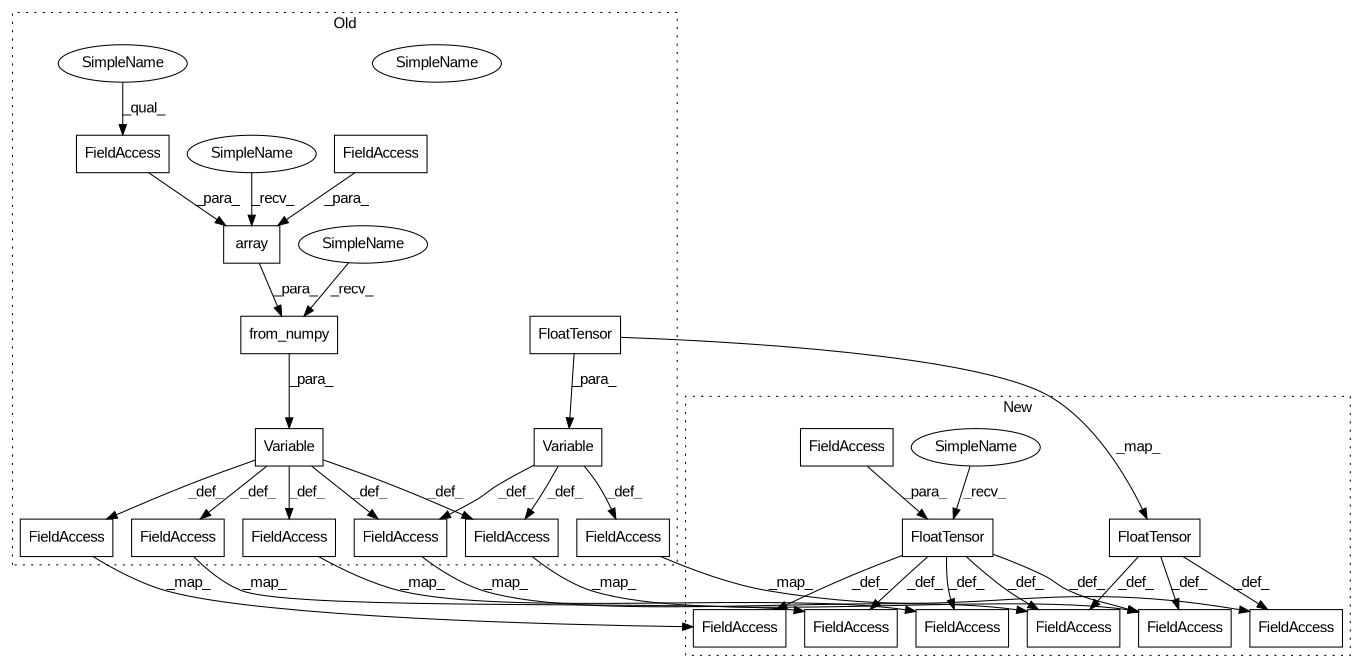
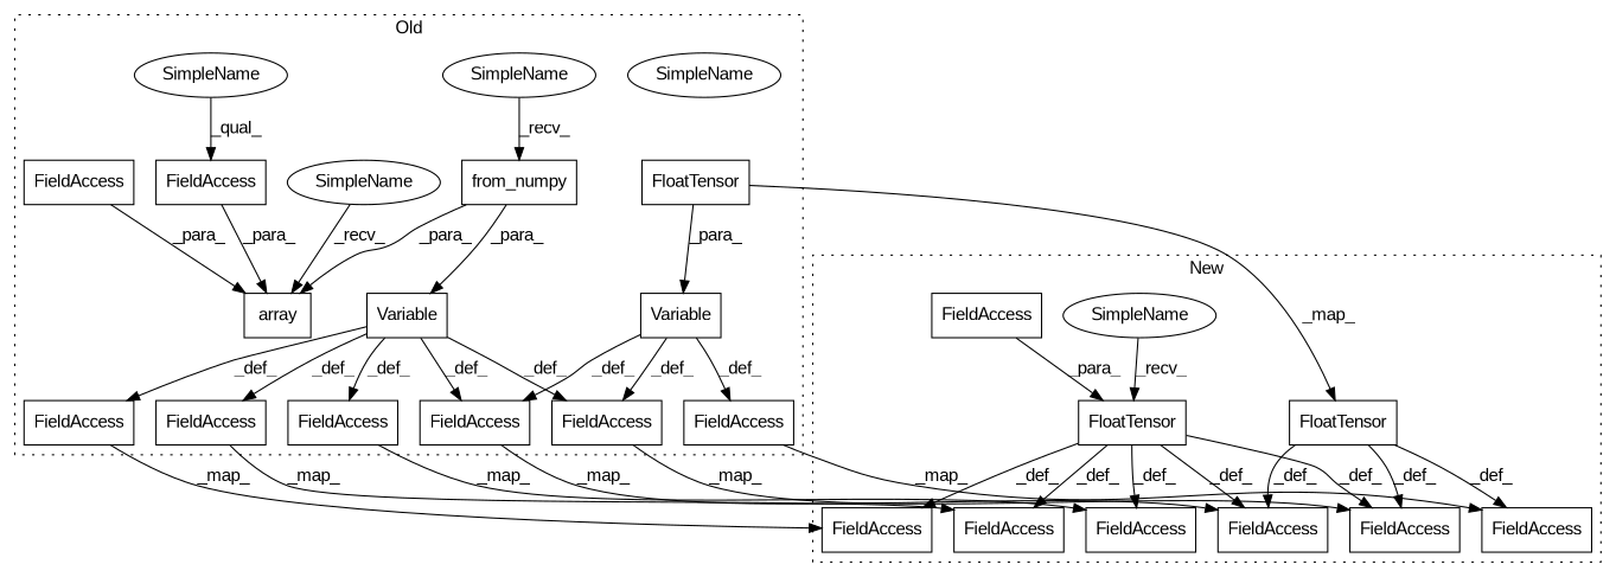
  digraph {
    fontname="Liberation Sans"
    node [a=22 l=5 s=2684 shape=box fontname="Liberation Sans"]
    edge [fontname="Liberation Sans"]
    n1 [a=42 label=SimpleName shape=ellipse]
    n2 [a=32 l="6,1" label=array s="2690,2722"]
    n3 [a=32 l="9,1" label=Variable s="2658,2724"]
    n4 [a=32 l="11,1" label=from_numpy s="2673,2723"]
    n5 [l=13 label=FieldAccess s=2709]
    n6 [l=12 label=FieldAccess s=2696]
    n7 [l=8 label=FieldAccess s=3514]
    n8 [l=8 label=FieldAccess s=2888]
    n9 [l=13 label=FieldAccess s=3098]
    n10 [l=14 label=FieldAccess s=3260]
    n11 [l=6 label=FieldAccess s=3312]
    n12 [a=32 l="9,1" label=Variable s="2806,2846"]
    n13 [a=32 l="12,1" label=FloatTensor s="2821,2845"]
    n14 [l=13 label=FieldAccess s=2792]
    n15 [a=42 label=SimpleName s=2667 shape=ellipse]
    n16 [a=42 label=SimpleName shape=ellipse]
    n17 [a=42 label=SimpleName s=2709 shape=ellipse]
    n18 [a=32 l="12,1" label=FloatTensor s="2632,2656"]
    n19 [l=12 label=FieldAccess s=2644]
    n20 [l=8 label=FieldAccess s=3436]
    n21 [l=8 label=FieldAccess s=2810]
    n22 [l=13 label=FieldAccess s=3020]
    n23 [l=14 label=FieldAccess s=3182]
    n24 [l=6 label=FieldAccess s=3234]
    n25 [a=32 l="12,1" label=FloatTensor s="2744,2768"]
    n26 [l=13 label=FieldAccess s=2724]
    n27 [a=42 label=SimpleName s=2626 shape=ellipse]
    subgraph cluster_1 {
      label=Old
      style=dotted
      n1
      n2
      n3
      n4
      n5
      n6
      n7
      n8
      n9
      n10
      n11
      n12
      n13
      n14
      n15
      n16
      n17
    }
    subgraph cluster_2 {
      label=New
      style=dotted
      n18
      n19
      n20
      n21
      n22
      n23
      n24
      n25
      n26
      n27
    }
-   n2 -> n4 [label=_para_]
+   n4 -> n2 [label=_para_]
    n3 -> n7 [label=_def_]
    n3 -> n8 [label=_def_]
    n3 -> n9 [label=_def_]
    n3 -> n10 [label=_def_]
    n3 -> n11 [label=_def_]
    n4 -> n3 [label=_para_]
    n5 -> n2 [label=_para_]
    n6 -> n2 [label=_para_]
    n7 -> n20 [label=_map_]
    n8 -> n21 [label=_map_]
    n9 -> n22 [label=_map_]
    n10 -> n23 [label=_map_]
    n11 -> n24 [label=_map_]
    n12 -> n9 [label=_def_]
    n12 -> n11 [label=_def_]
    n12 -> n14 [label=_def_]
    n13 -> n12 [label=_para_]
    n13 -> n25 [label=_map_]
    n14 -> n26 [label=_map_]
    n15 -> n4 [label=_recv_]
    n16 -> n2 [label=_recv_]
    n17 -> n5 [label=_qual_]
    n18 -> n20 [label=_def_]
    n18 -> n21 [label=_def_]
    n18 -> n22 [label=_def_]
    n18 -> n23 [label=_def_]
    n18 -> n24 [label=_def_]
    n19 -> n18 [label=_para_]
    n25 -> n22 [label=_def_]
    n25 -> n24 [label=_def_]
    n25 -> n26 [label=_def_]
    n27 -> n18 [label=_recv_]
  }
